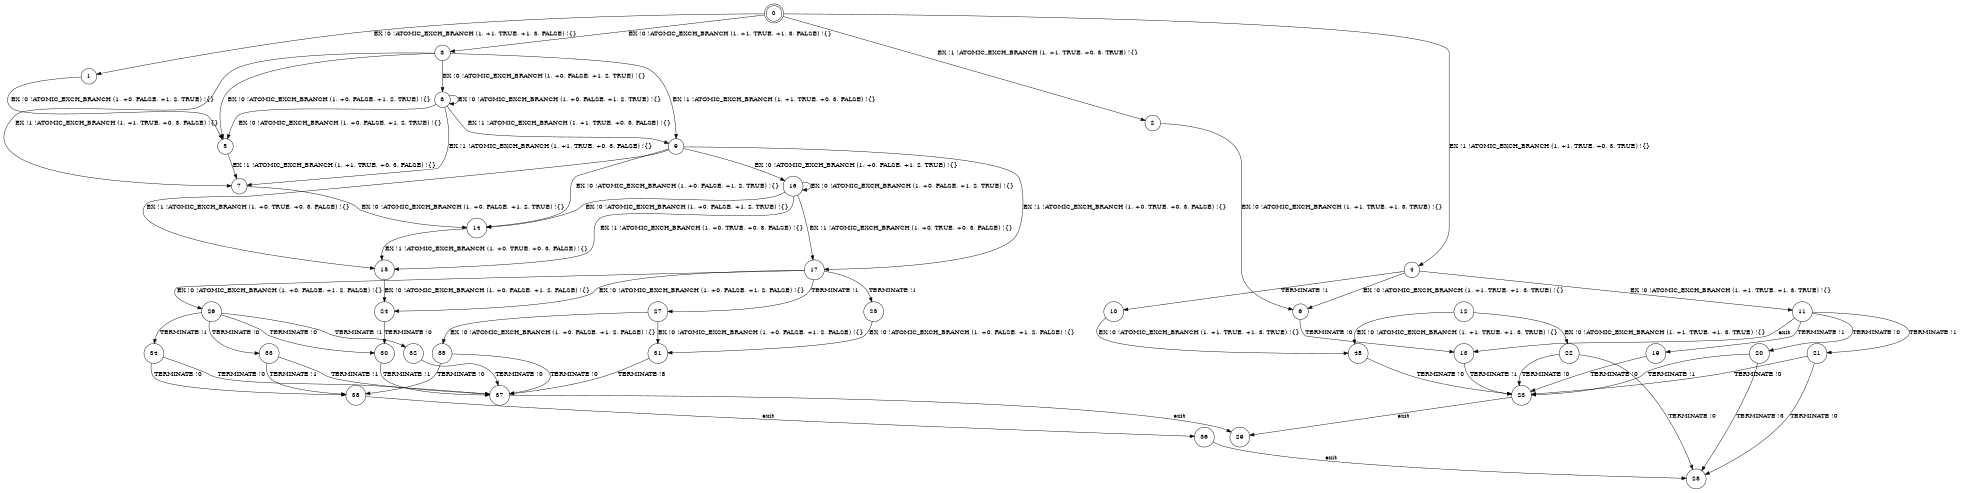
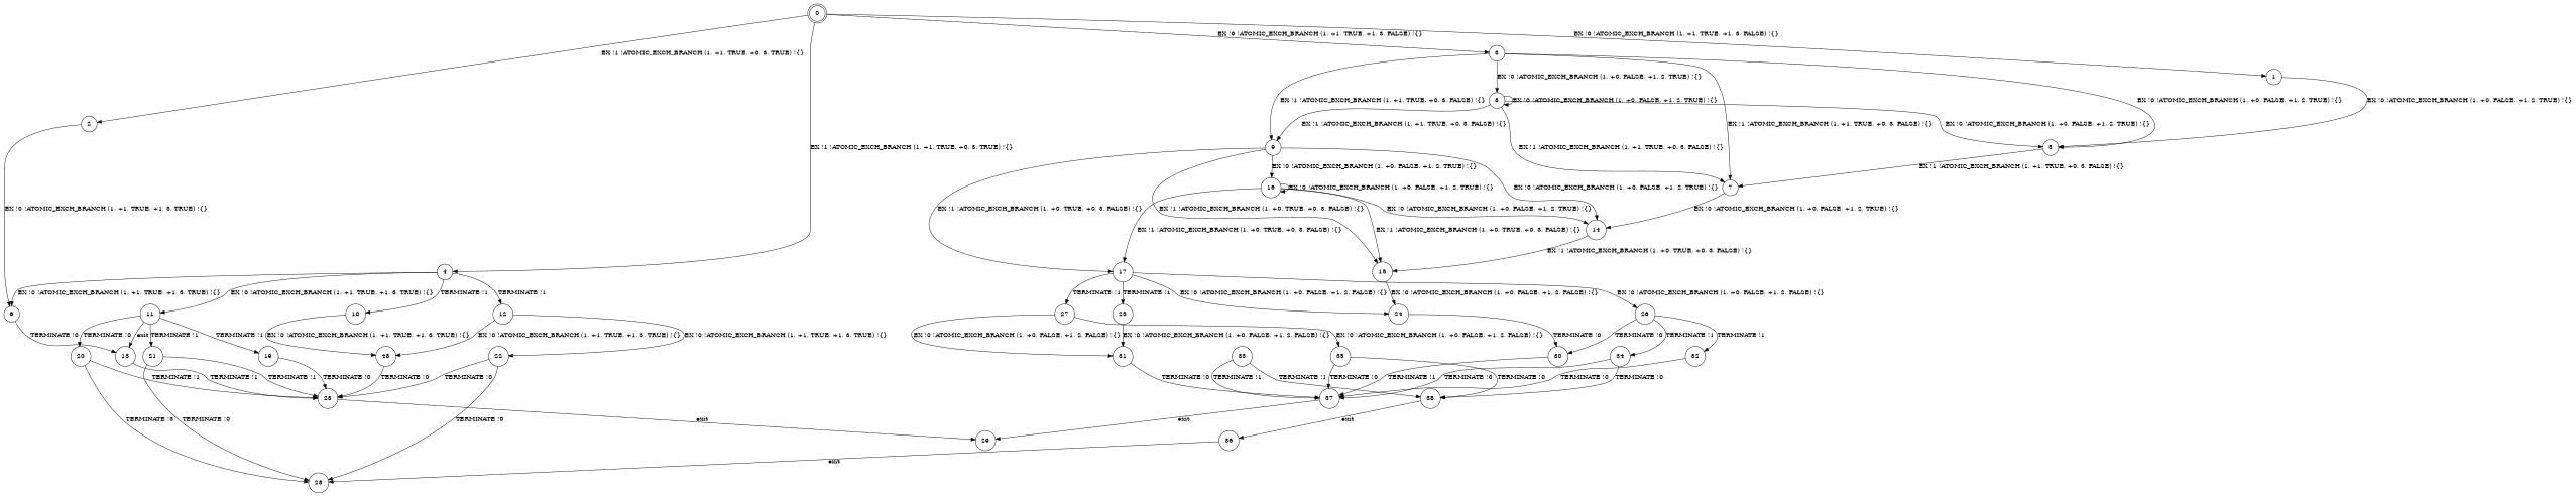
  digraph {
    node [shape=circle]
    0 [peripheries=2]
    1
    2
    3
    4
    5
    6
    7
    8
    9
    10
    11
    12
    13
    14
    15
    16
    17
    n19 [label=48]
    19
    20
    21
    22
    23
    24
    25
    26
    27
    28
    29
    30
    31
    32
    33
    34
    35
    37
    38
    36
    0 -> 1 [label="EX !0 !ATOMIC_EXCH_BRANCH (1, +1, TRUE, +1, 3, FALSE) !{}"]
    0 -> 2 [label="EX !1 !ATOMIC_EXCH_BRANCH (1, +1, TRUE, +0, 3, TRUE) !{}"]
    0 -> 3 [label="EX !0 !ATOMIC_EXCH_BRANCH (1, +1, TRUE, +1, 3, FALSE) !{}"]
    0 -> 4 [label="EX !1 !ATOMIC_EXCH_BRANCH (1, +1, TRUE, +0, 3, TRUE) !{}"]
    1 -> 5 [label="EX !0 !ATOMIC_EXCH_BRANCH (1, +0, FALSE, +1, 2, TRUE) !{}"]
    2 -> 6 [label="EX !0 !ATOMIC_EXCH_BRANCH (1, +1, TRUE, +1, 3, TRUE) !{}"]
    3 -> 5 [label="EX !0 !ATOMIC_EXCH_BRANCH (1, +0, FALSE, +1, 2, TRUE) !{}"]
    3 -> 7 [label="EX !1 !ATOMIC_EXCH_BRANCH (1, +1, TRUE, +0, 3, FALSE) !{}"]
    3 -> 8 [label="EX !0 !ATOMIC_EXCH_BRANCH (1, +0, FALSE, +1, 2, TRUE) !{}"]
    3 -> 9 [label="EX !1 !ATOMIC_EXCH_BRANCH (1, +1, TRUE, +0, 3, FALSE) !{}"]
    4 -> 6 [label="EX !0 !ATOMIC_EXCH_BRANCH (1, +1, TRUE, +1, 3, TRUE) !{}"]
    4 -> 10 [label="TERMINATE !1"]
    4 -> 11 [label="EX !0 !ATOMIC_EXCH_BRANCH (1, +1, TRUE, +1, 3, TRUE) !{}"]
+   4 -> 12 [label="TERMINATE !1"]
    5 -> 7 [label="EX !1 !ATOMIC_EXCH_BRANCH (1, +1, TRUE, +0, 3, FALSE) !{}"]
    6 -> 13 [label="TERMINATE !0"]
    7 -> 14 [label="EX !0 !ATOMIC_EXCH_BRANCH (1, +0, FALSE, +1, 2, TRUE) !{}"]
    8 -> 5 [label="EX !0 !ATOMIC_EXCH_BRANCH (1, +0, FALSE, +1, 2, TRUE) !{}"]
    8 -> 7 [label="EX !1 !ATOMIC_EXCH_BRANCH (1, +1, TRUE, +0, 3, FALSE) !{}"]
    8 -> 8 [label="EX !0 !ATOMIC_EXCH_BRANCH (1, +0, FALSE, +1, 2, TRUE) !{}"]
    8 -> 9 [label="EX !1 !ATOMIC_EXCH_BRANCH (1, +1, TRUE, +0, 3, FALSE) !{}"]
    9 -> 14 [label="EX !0 !ATOMIC_EXCH_BRANCH (1, +0, FALSE, +1, 2, TRUE) !{}"]
    9 -> 15 [label="EX !1 !ATOMIC_EXCH_BRANCH (1, +0, TRUE, +0, 3, FALSE) !{}"]
    9 -> 16 [label="EX !0 !ATOMIC_EXCH_BRANCH (1, +0, FALSE, +1, 2, TRUE) !{}"]
    9 -> 17 [label="EX !1 !ATOMIC_EXCH_BRANCH (1, +0, TRUE, +0, 3, FALSE) !{}"]
    10 -> n19 [label="EX !0 !ATOMIC_EXCH_BRANCH (1, +1, TRUE, +1, 3, TRUE) !{}"]
    11 -> 13 [label=exit]
    11 -> 19 [label="TERMINATE !1"]
    11 -> 20 [label="TERMINATE !0"]
    11 -> 21 [label="TERMINATE !1"]
    12 -> n19 [label="EX !0 !ATOMIC_EXCH_BRANCH (1, +1, TRUE, +1, 3, TRUE) !{}"]
    12 -> 22 [label="EX !0 !ATOMIC_EXCH_BRANCH (1, +1, TRUE, +1, 3, TRUE) !{}"]
    13 -> 23 [label="TERMINATE !1"]
    14 -> 15 [label="EX !1 !ATOMIC_EXCH_BRANCH (1, +0, TRUE, +0, 3, FALSE) !{}"]
    15 -> 24 [label="EX !0 !ATOMIC_EXCH_BRANCH (1, +0, FALSE, +1, 2, FALSE) !{}"]
    16 -> 14 [label="EX !0 !ATOMIC_EXCH_BRANCH (1, +0, FALSE, +1, 2, TRUE) !{}"]
    16 -> 15 [label="EX !1 !ATOMIC_EXCH_BRANCH (1, +0, TRUE, +0, 3, FALSE) !{}"]
    16 -> 16 [label="EX !0 !ATOMIC_EXCH_BRANCH (1, +0, FALSE, +1, 2, TRUE) !{}"]
    16 -> 17 [label="EX !1 !ATOMIC_EXCH_BRANCH (1, +0, TRUE, +0, 3, FALSE) !{}"]
    17 -> 24 [label="EX !0 !ATOMIC_EXCH_BRANCH (1, +0, FALSE, +1, 2, FALSE) !{}"]
    17 -> 25 [label="TERMINATE !1"]
    17 -> 26 [label="EX !0 !ATOMIC_EXCH_BRANCH (1, +0, FALSE, +1, 2, FALSE) !{}"]
    17 -> 27 [label="TERMINATE !1"]
    n19 -> 23 [label="TERMINATE !0"]
    19 -> 23 [label="TERMINATE !0"]
    20 -> 23 [label="TERMINATE !1"]
    20 -> 28 [label="TERMINATE !3"]
-   21 -> 23 [label="TERMINATE !0"]
+   21 -> 23 [label="TERMINATE !1"]
    21 -> 28 [label="TERMINATE !0"]
    22 -> 23 [label="TERMINATE !0"]
    22 -> 28 [label="TERMINATE !0"]
    23 -> 29 [label=exit]
    24 -> 30 [label="TERMINATE !0"]
    25 -> 31 [label="EX !0 !ATOMIC_EXCH_BRANCH (1, +0, FALSE, +1, 2, FALSE) !{}"]
    26 -> 30 [label="TERMINATE !0"]
    26 -> 32 [label="TERMINATE !1"]
-   26 -> 33 [label="TERMINATE !0"]
    26 -> 34 [label="TERMINATE !1"]
    27 -> 31 [label="EX !0 !ATOMIC_EXCH_BRANCH (1, +0, FALSE, +1, 2, FALSE) !{}"]
    27 -> 35 [label="EX !0 !ATOMIC_EXCH_BRANCH (1, +0, FALSE, +1, 2, FALSE) !{}"]
    30 -> 37 [label="TERMINATE !1"]
-   31 -> 37 [label="TERMINATE !8"]
+   31 -> 37 [label="TERMINATE !0"]
    32 -> 37 [label="TERMINATE !0"]
    33 -> 37 [label="TERMINATE !1"]
    33 -> 38 [label="TERMINATE !1"]
    34 -> 37 [label="TERMINATE !0"]
    34 -> 38 [label="TERMINATE !0"]
    35 -> 37 [label="TERMINATE !0"]
    35 -> 38 [label="TERMINATE !0"]
    37 -> 29 [label=exit]
    38 -> 36 [label=exit]
    36 -> 28 [label=exit]
  }
